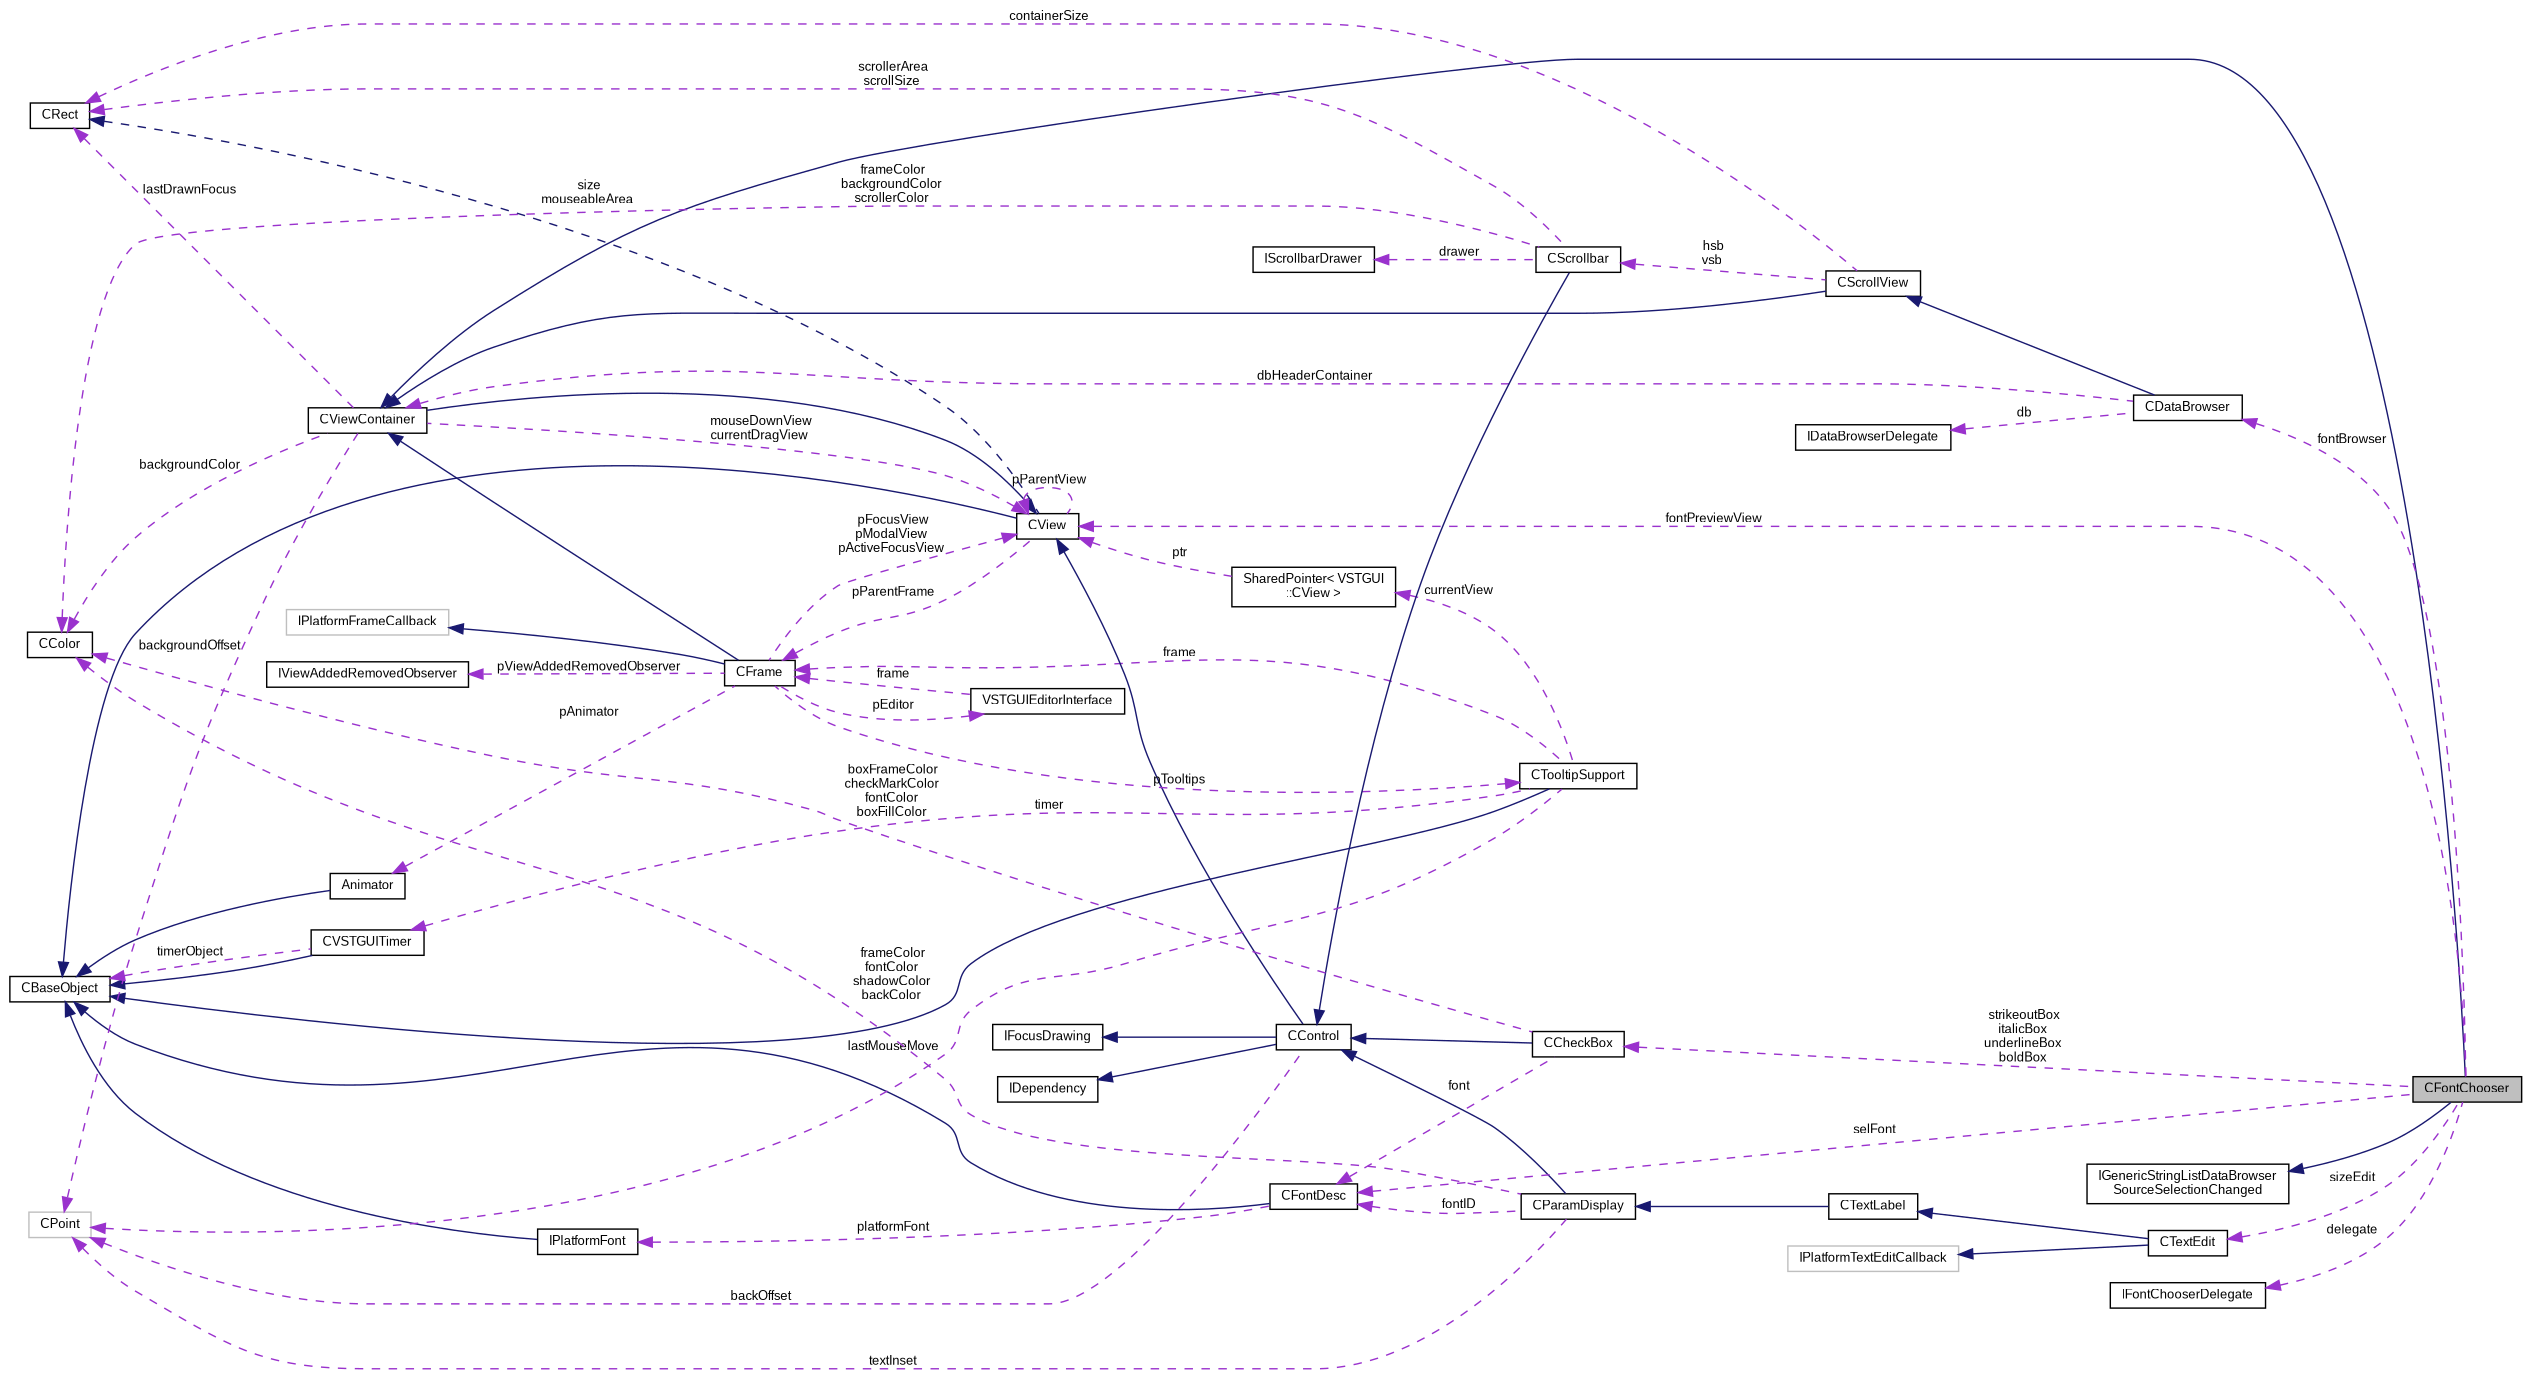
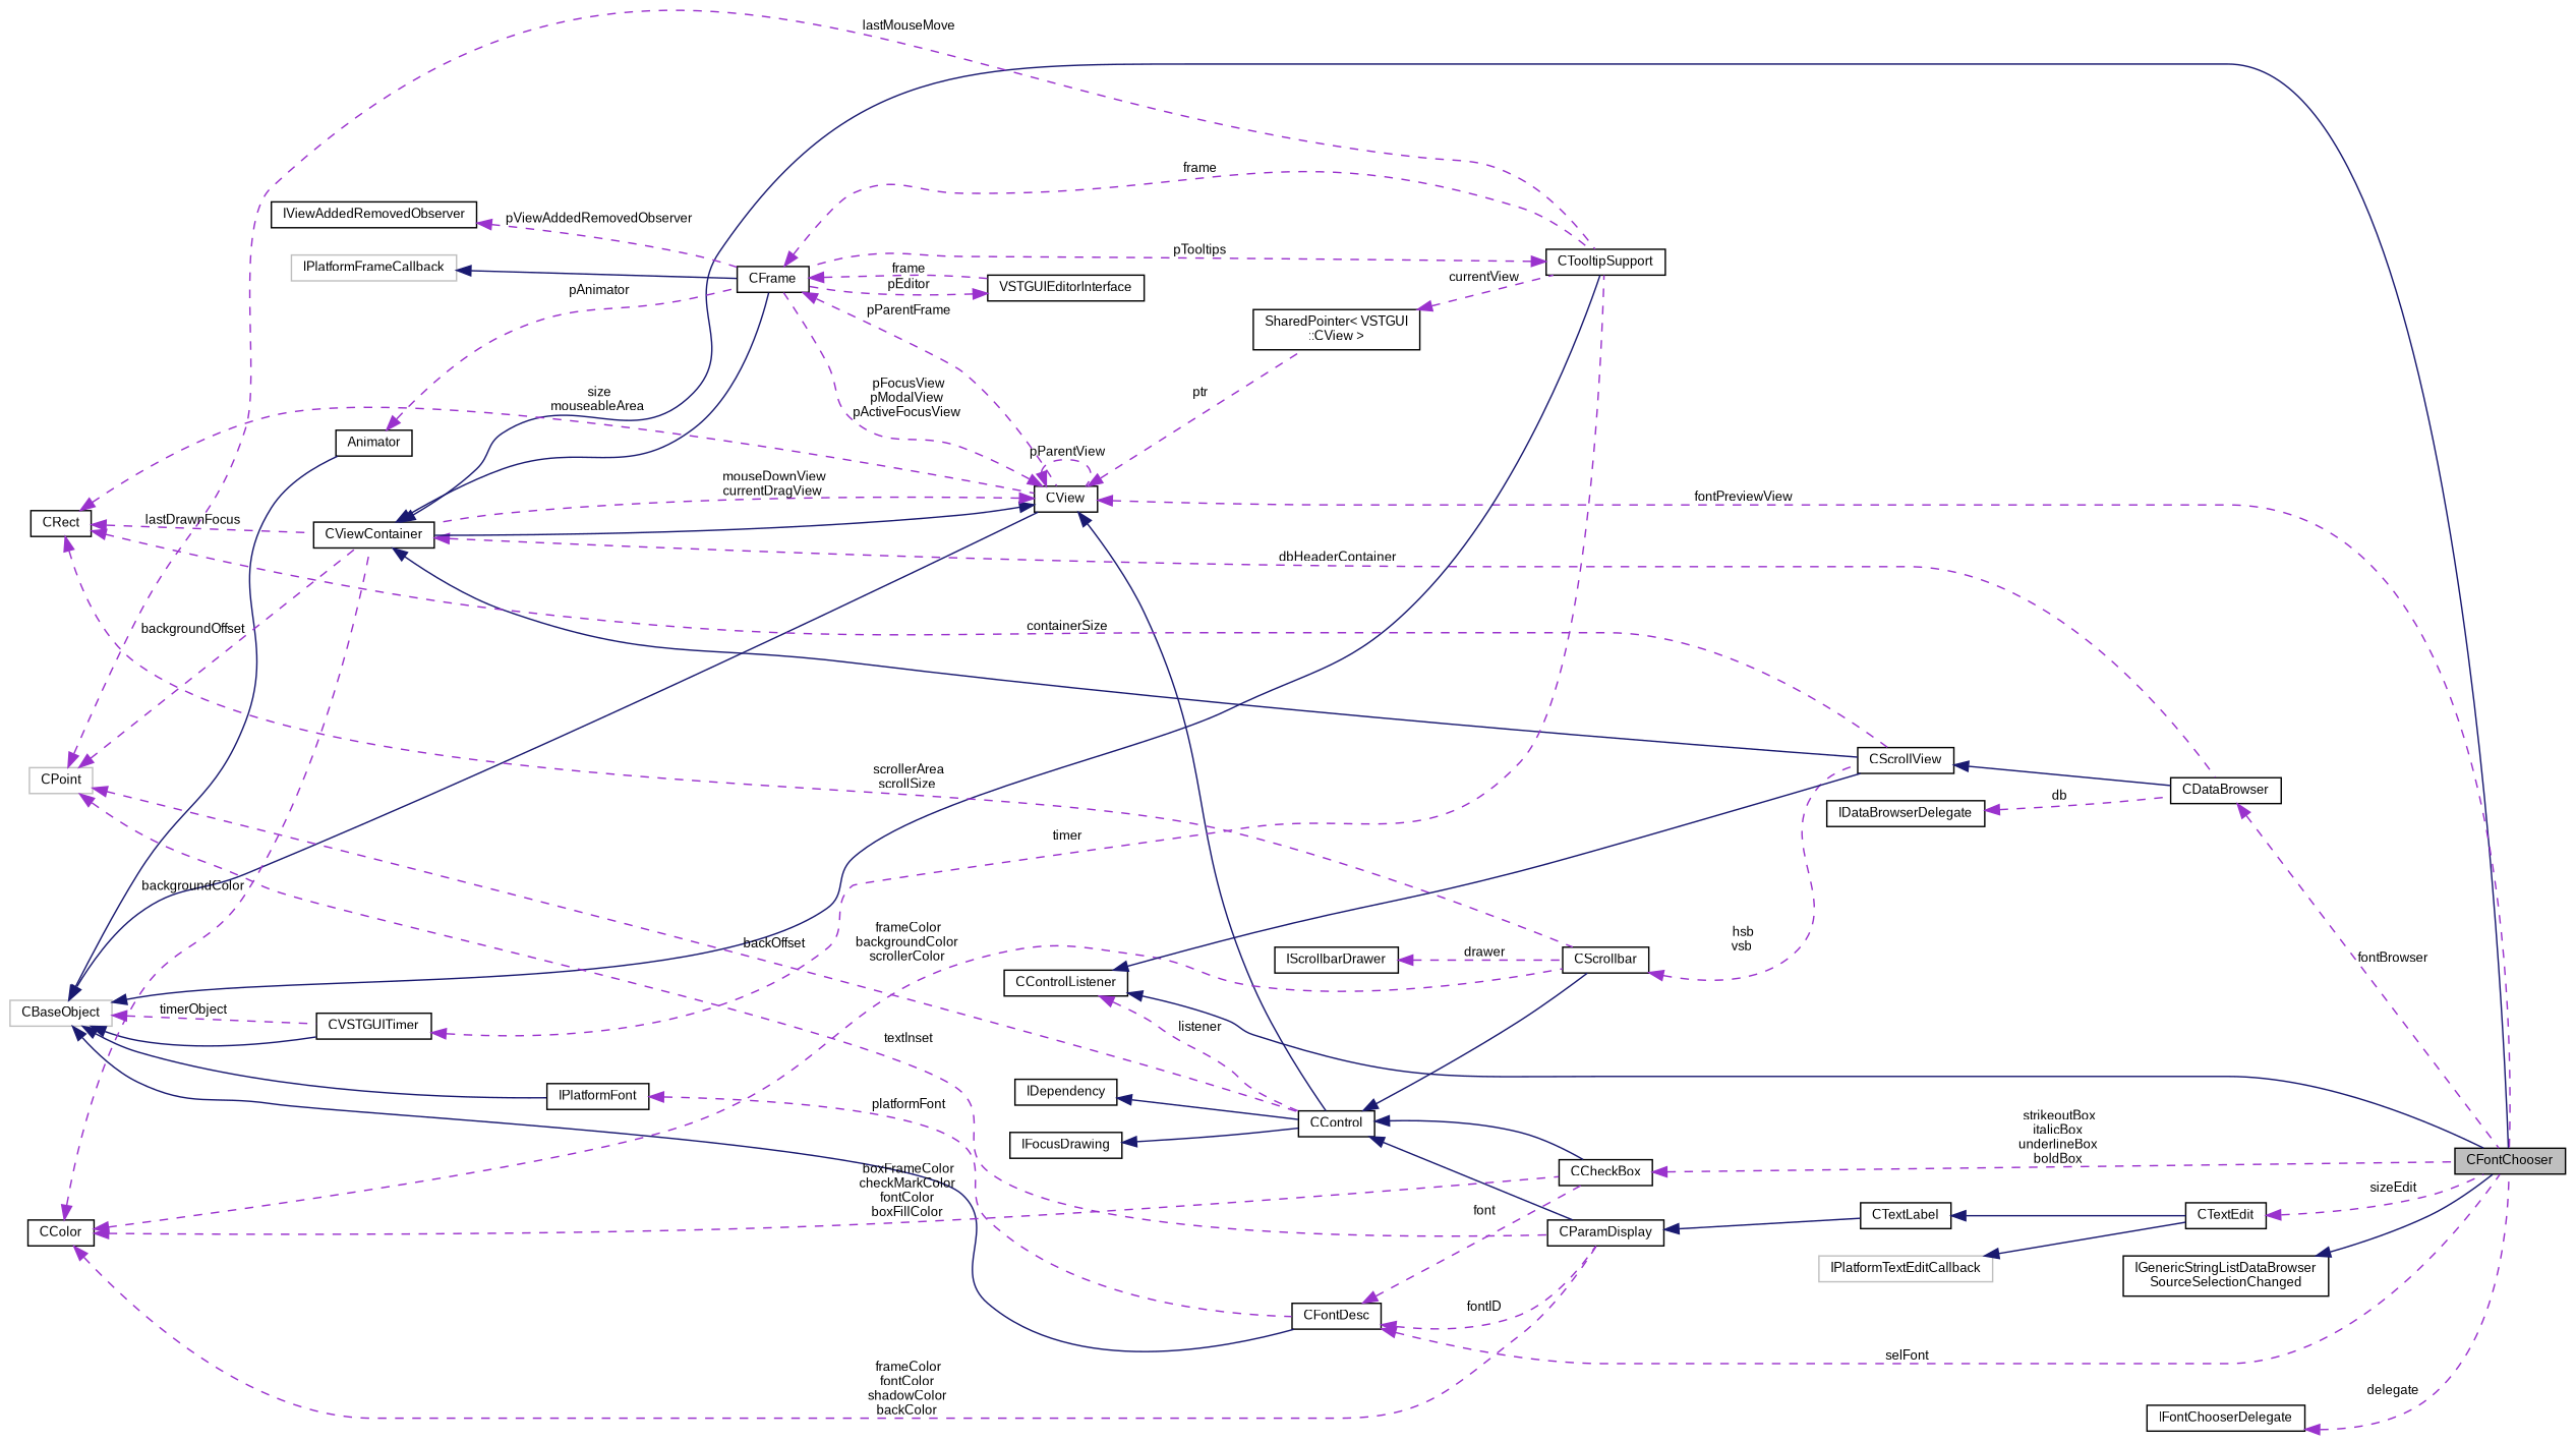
  digraph {
    rankdir=LR
    node [color=black fontname=Arial fontsize=9 shape=record]
    edge [color=darkorchid3 dir=back fontname=Arial fontsize=9 labelfontname=Arial labelfontsize=9 style=dashed]
    n1 [fillcolor=grey75 fontcolor=black height=0.2 label=CFontChooser style=filled width=0.4]
    n2 [height=0.2 label=CViewContainer width=0.4]
    n3 [height=0.2 label=CFrame width=0.4]
    n4 [height=0.2 label=CDataBrowser width=0.4]
    n5 [height=0.2 label=CScrollView width=0.4]
    n6 [height=0.2 label=CView width=0.4]
    n7 [height=0.2 label=CTooltipSupport width=0.4]
    n8 [height=0.2 label=VSTGUIEditorInterface width=0.4]
    n9 [height=0.2 label="SharedPointer\< VSTGUI\l::CView \>" width=0.4]
    n10 [height=0.2 label=CControl width=0.4]
    n11 [height=0.2 label=CParamDisplay width=0.4]
    n12 [height=0.2 label=CScrollbar width=0.4]
    n13 [height=0.2 label=CCheckBox width=0.4]
-   n14 [height=0.2 label=CBaseObject width=0.4]
+   n14 [color=grey75 height=0.2 label=CBaseObject width=0.4]
    n15 [height=0.2 label=Animator width=0.4]
    n16 [height=0.2 label=CVSTGUITimer width=0.4]
    n17 [height=0.2 label=CFontDesc width=0.4]
    n18 [height=0.2 label=IPlatformFont width=0.4]
    n19 [color=grey75 height=0.2 label=IPlatformFrameCallback width=0.4]
    n20 [height=0.2 label=IViewAddedRemovedObserver width=0.4]
    n21 [color=grey75 height=0.2 label=CPoint width=0.4]
    n22 [height=0.2 label=CTextLabel width=0.4]
    n23 [height=0.2 label=CRect width=0.4]
    n24 [height=0.2 label=CColor width=0.4]
+   n25 [height=0.2 label=CControlListener width=0.4]
    n26 [height=0.2 label="IGenericStringListDataBrowser\lSourceSelectionChanged" width=0.4]
    n27 [height=0.2 label=IFocusDrawing width=0.4]
    n28 [height=0.2 label=IDependency width=0.4]
    n29 [height=0.2 label=IScrollbarDrawer width=0.4]
    n30 [height=0.2 label=IDataBrowserDelegate width=0.4]
    n31 [height=0.2 label=CTextEdit width=0.4]
    n32 [color=grey75 height=0.2 label=IPlatformTextEditCallback width=0.4]
    n33 [height=0.2 label=IFontChooserDelegate width=0.4]
    n2 -> n1 [color=midnightblue style=solid]
    n2 -> n3 [color=midnightblue style=solid]
    n2 -> n4 [label=" dbHeaderContainer"]
    n2 -> n5 [color=midnightblue style=solid]
    n3 -> n6 [label=" pParentFrame"]
    n3 -> n7 [label=" frame"]
    n3 -> n8 [label=" frame"]
    n4 -> n1 [label=" fontBrowser"]
    n5 -> n4 [color=midnightblue style=solid]
    n6 -> n1 [label=" fontPreviewView"]
    n6 -> n2 [color=midnightblue style=solid]
    n6 -> n2 [label=" mouseDownView\ncurrentDragView"]
    n6 -> n3 [label=" pFocusView\npModalView\npActiveFocusView"]
    n6 -> n6 [label=" pParentView"]
    n6 -> n9 [label=" ptr"]
    n6 -> n10 [color=midnightblue style=solid]
    n7 -> n3 [label=" pTooltips"]
    n8 -> n3 [label=" pEditor"]
    n9 -> n7 [label=" currentView"]
    n10 -> n11 [color=midnightblue style=solid]
    n10 -> n12 [color=midnightblue style=solid]
    n10 -> n13 [color=midnightblue style=solid]
    n11 -> n22 [color=midnightblue style=solid]
    n12 -> n5 [label=" hsb\nvsb"]
    n13 -> n1 [label=" strikeoutBox\nitalicBox\nunderlineBox\nboldBox"]
    n14 -> n6 [color=midnightblue style=solid]
    n14 -> n7 [color=midnightblue style=solid]
    n14 -> n15 [color=midnightblue style=solid]
    n14 -> n16 [color=midnightblue style=solid]
    n14 -> n16 [label=" timerObject"]
    n14 -> n17 [color=midnightblue style=solid]
    n14 -> n18 [color=midnightblue style=solid]
    n15 -> n3 [label=" pAnimator"]
    n16 -> n7 [label=" timer"]
    n17 -> n1 [label=" selFont"]
    n17 -> n11 [label=" fontID"]
    n17 -> n13 [label=" font"]
    n18 -> n17 [label=" platformFont"]
    n19 -> n3 [color=midnightblue style=solid]
    n20 -> n3 [label=" pViewAddedRemovedObserver"]
    n21 -> n2 [label=" backgroundOffset"]
    n21 -> n7 [label=" lastMouseMove"]
    n21 -> n10 [label=" backOffset"]
    n21 -> n11 [label=" textInset"]
    n22 -> n31 [color=midnightblue style=solid]
    n23 -> n2 [label=" lastDrawnFocus"]
    n23 -> n5 [label=" containerSize"]
-   n23 -> n6 [color=midnightblue label=" size\nmouseableArea"]
+   n23 -> n6 [label=" size\nmouseableArea"]
    n23 -> n12 [label=" scrollerArea\nscrollSize"]
    n24 -> n2 [label=" backgroundColor"]
    n24 -> n11 [label=" frameColor\nfontColor\nshadowColor\nbackColor"]
    n24 -> n12 [label=" frameColor\nbackgroundColor\nscrollerColor"]
    n24 -> n13 [label=" boxFrameColor\ncheckMarkColor\nfontColor\nboxFillColor"]
+   n25 -> n1 [color=midnightblue style=solid]
+   n25 -> n5 [color=midnightblue style=solid]
+   n25 -> n10 [label=" listener"]
    n26 -> n1 [color=midnightblue style=solid]
    n27 -> n10 [color=midnightblue style=solid]
    n28 -> n10 [color=midnightblue style=solid]
    n29 -> n12 [label=" drawer"]
    n30 -> n4 [label=" db"]
    n31 -> n1 [label=" sizeEdit"]
    n32 -> n31 [color=midnightblue style=solid]
    n33 -> n1 [label=" delegate"]
  }
